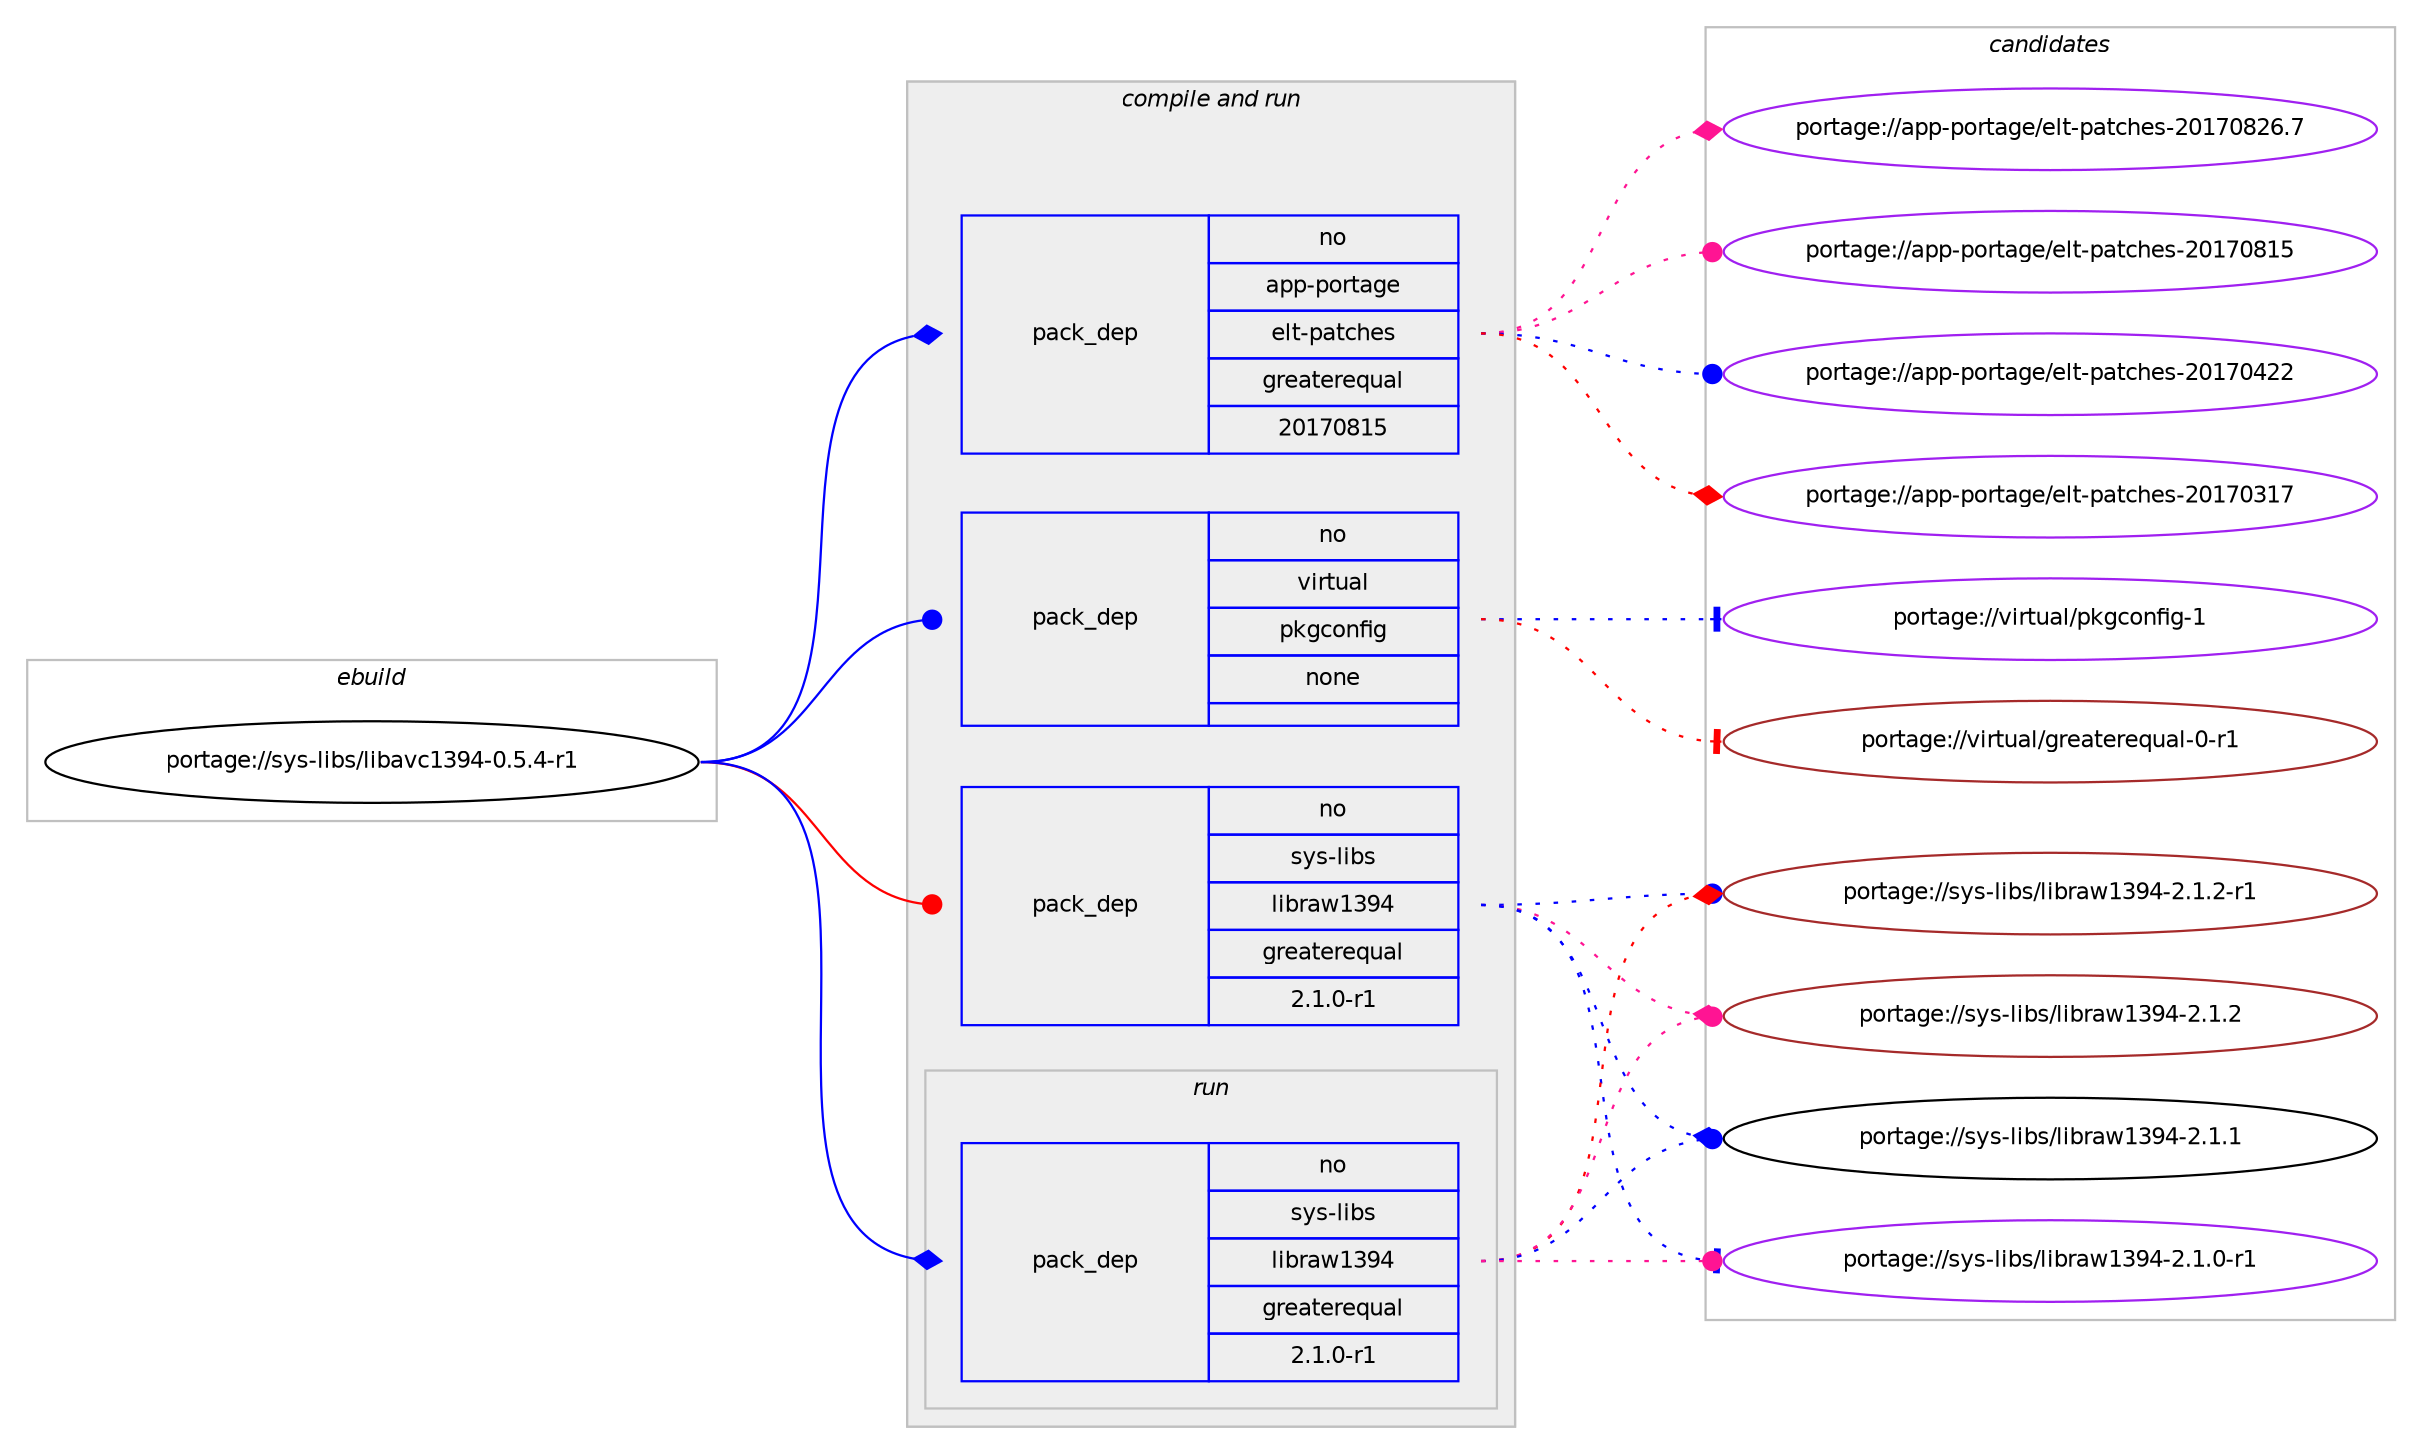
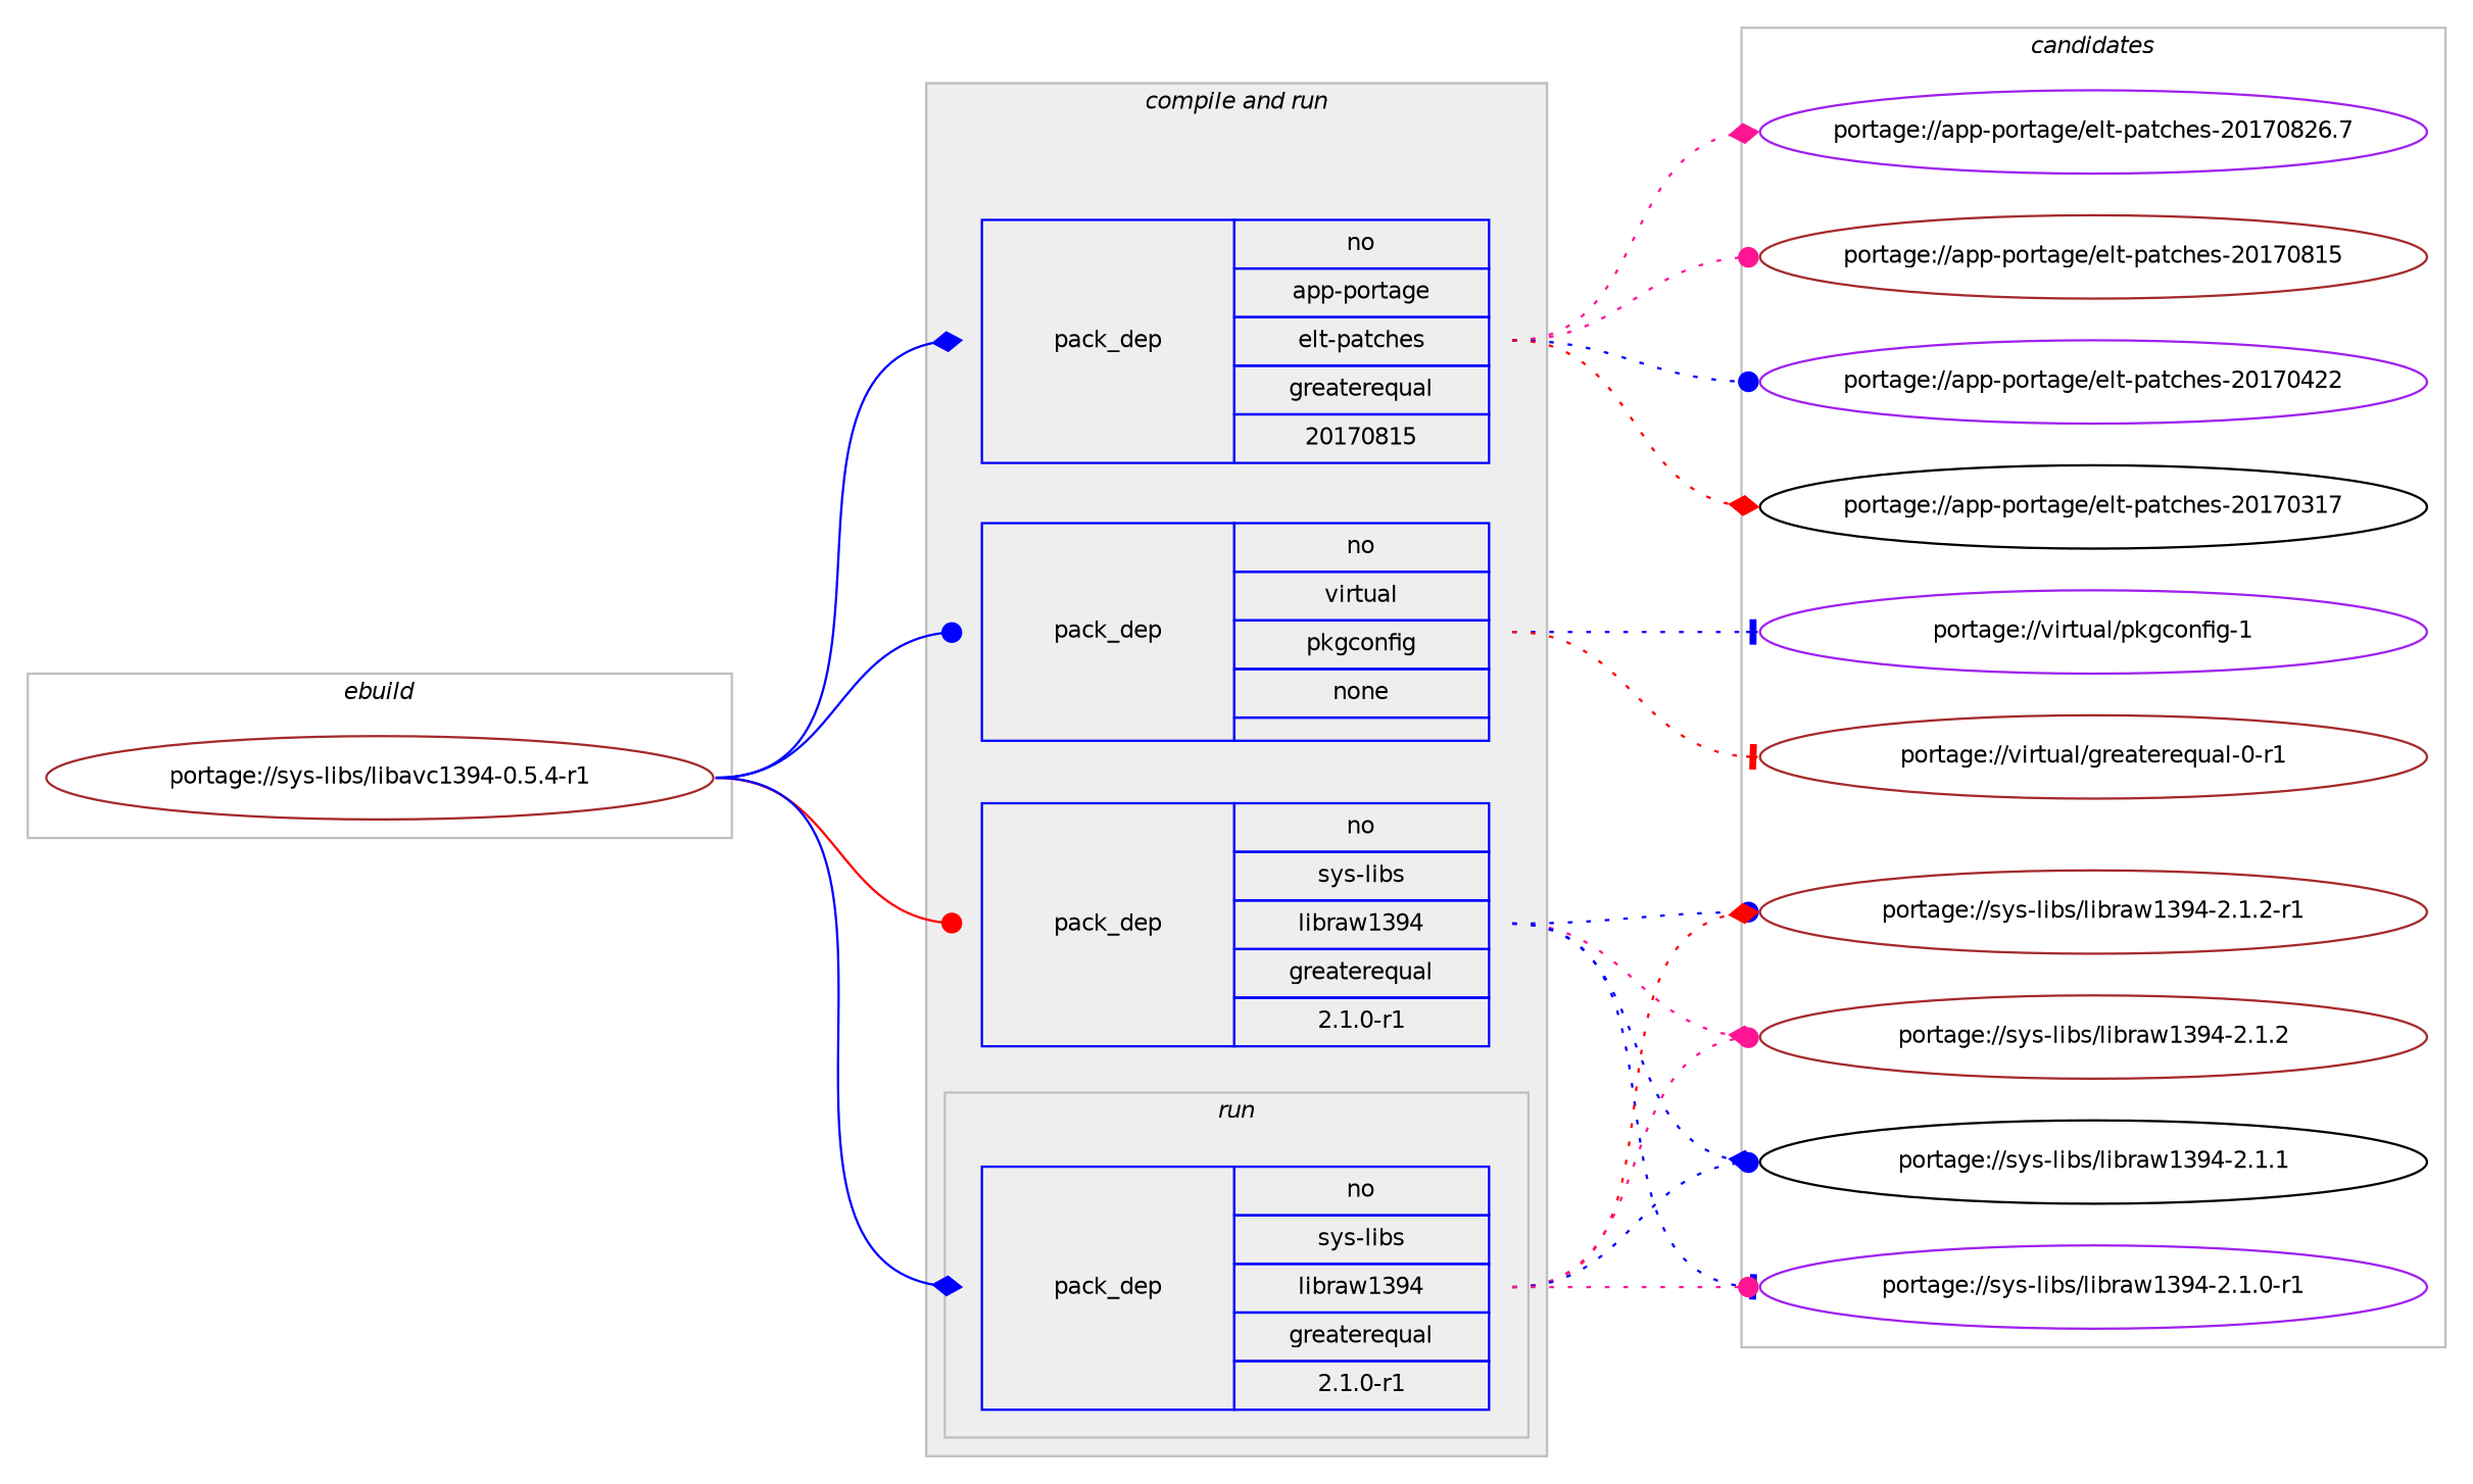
  digraph {
    compound=true
    concentrate=true
    fontname=Helvetica
    fontsize=10
    newrank=true
    rankdir=LR
    ranksep=1.5
    node [color=blue fontname=Helvetica fontsize=10]
    edge [arrowhead=dot color=blue headport=w style=dotted tailport=e weight=100]
-   n1 [color=black label="portage://sys-libs/libavc1394-0.5.4-r1" width=4]
+   n1 [color=brown label="portage://sys-libs/libavc1394-0.5.4-r1" width=4]
    n2 [label=<<TABLE BORDER="0" CELLBORDER="1" CELLSPACING="0" CELLPADDING="4" WIDTH="220"><TR><TD ROWSPAN="6" CELLPADDING="30">pack_dep</TD></TR><TR><TD WIDTH="110">no</TD></TR><TR><TD>app-portage</TD></TR><TR><TD>elt-patches</TD></TR><TR><TD>greaterequal</TD></TR><TR><TD>20170815</TD></TR></TABLE>> shape=none]
    n3 [label=<<TABLE BORDER="0" CELLBORDER="1" CELLSPACING="0" CELLPADDING="4" WIDTH="220"><TR><TD ROWSPAN="6" CELLPADDING="30">pack_dep</TD></TR><TR><TD WIDTH="110">no</TD></TR><TR><TD>sys-libs</TD></TR><TR><TD>libraw1394</TD></TR><TR><TD>greaterequal</TD></TR><TR><TD>2.1.0-r1</TD></TR></TABLE>> shape=none]
    n4 [label=<<TABLE BORDER="0" CELLBORDER="1" CELLSPACING="0" CELLPADDING="4" WIDTH="220"><TR><TD ROWSPAN="6" CELLPADDING="30">pack_dep</TD></TR><TR><TD WIDTH="110">no</TD></TR><TR><TD>virtual</TD></TR><TR><TD>pkgconfig</TD></TR><TR><TD>none</TD></TR><TR><TD></TD></TR></TABLE>> shape=none]
    n5 [label=<<TABLE BORDER="0" CELLBORDER="1" CELLSPACING="0" CELLPADDING="4" WIDTH="220"><TR><TD ROWSPAN="6" CELLPADDING="30">pack_dep</TD></TR><TR><TD WIDTH="110">no</TD></TR><TR><TD>sys-libs</TD></TR><TR><TD>libraw1394</TD></TR><TR><TD>greaterequal</TD></TR><TR><TD>2.1.0-r1</TD></TR></TABLE>> shape=none]
    n6 [color=purple label="portage://app-portage/elt-patches-20170826.7" width=4]
-   n7 [color=purple label="portage://app-portage/elt-patches-20170815" width=4]
+   n7 [color=brown label="portage://app-portage/elt-patches-20170815" width=4]
    n8 [color=purple label="portage://app-portage/elt-patches-20170422" width=4]
-   n9 [color=purple label="portage://app-portage/elt-patches-20170317" width=4]
+   n9 [color=black label="portage://app-portage/elt-patches-20170317" width=4]
    n10 [color=brown label="portage://sys-libs/libraw1394-2.1.2-r1" width=4]
    n11 [color=brown label="portage://sys-libs/libraw1394-2.1.2" width=4]
    n12 [color=black label="portage://sys-libs/libraw1394-2.1.1" width=4]
    n13 [color=purple label="portage://sys-libs/libraw1394-2.1.0-r1" width=4]
    n14 [color=purple label="portage://virtual/pkgconfig-1" width=4]
    n15 [color=brown label="portage://virtual/greaterequal-0-r1" width=4]
    subgraph cluster_1 {
      color=gray
      label=<<i>ebuild</i>>
      rank=same
      n1
    }
    subgraph cluster_2 {
      color=gray
      label=<<i>dependencies</i>>
      subgraph cluster_3 {
        color=gray
        fillcolor="#eeeeee"
        label=<<i>compile</i>>
        style=filled
        subgraph sub_4 {
          color=gray
          fillcolor="#eeeeee"
          label=<<i>compile</i>>
          style=filled
          n2
        }
        subgraph sub_5 {
          color=gray
          fillcolor="#eeeeee"
          label=<<i>compile</i>>
          style=filled
          n3
        }
        subgraph sub_6 {
          color=gray
          fillcolor="#eeeeee"
          label=<<i>compile</i>>
          style=filled
          n4
        }
      }
      subgraph cluster_7 {
        color=gray
        fillcolor="#eeeeee"
        label=<<i>compile and run</i>>
        style=filled
      }
      subgraph cluster_8 {
        color=gray
        fillcolor="#eeeeee"
        label=<<i>run</i>>
        style=filled
        subgraph sub_9 {
          color=gray
          fillcolor="#eeeeee"
          label=<<i>run</i>>
          style=filled
          n5
        }
      }
    }
    subgraph cluster_10 {
      color=gray
      label=<<i>candidates</i>>
      rank=same
      subgraph sub_11 {
        color=black
        label=<<i>candidates</i>>
        nodesep=1
        rank=same
        n6
        n7
        n8
        n9
      }
      subgraph sub_12 {
        color=black
        label=<<i>candidates</i>>
        nodesep=1
        rank=same
        n10
        n11
        n12
        n13
      }
      subgraph sub_13 {
        color=black
        label=<<i>candidates</i>>
        nodesep=1
        rank=same
        n14
        n15
      }
      subgraph sub_14 {
        color=black
        label=<<i>candidates</i>>
        nodesep=1
        rank=same
        n10
        n11
        n12
        n13
      }
    }
    n1 -> n2 [arrowhead=diamond style=solid weight=20]
    n1 -> n3 [color=red style=solid weight=20]
    n1 -> n4 [style=solid weight=20]
    n1 -> n5 [arrowhead=diamond style=solid weight=20]
    n2 -> n6 [arrowhead=diamond color=deeppink]
    n2 -> n7 [color=deeppink]
    n2 -> n8
    n2 -> n9 [arrowhead=diamond color=red]
    n3 -> n10
    n3 -> n11 [arrowhead=diamond color=deeppink]
    n3 -> n12 [arrowhead=diamond]
    n3 -> n13 [arrowhead=tee]
    n4 -> n14 [arrowhead=tee]
    n4 -> n15 [arrowhead=tee color=red]
    n5 -> n10 [arrowhead=diamond color=red]
    n5 -> n11 [color=deeppink]
    n5 -> n12
    n5 -> n13 [color=deeppink]
  }
